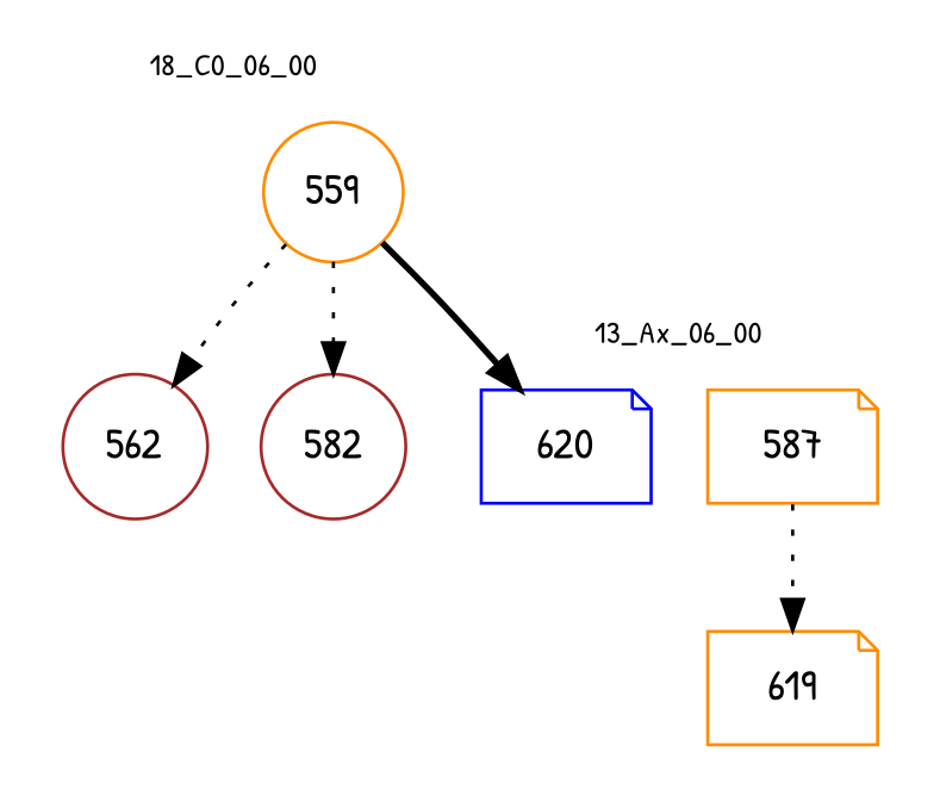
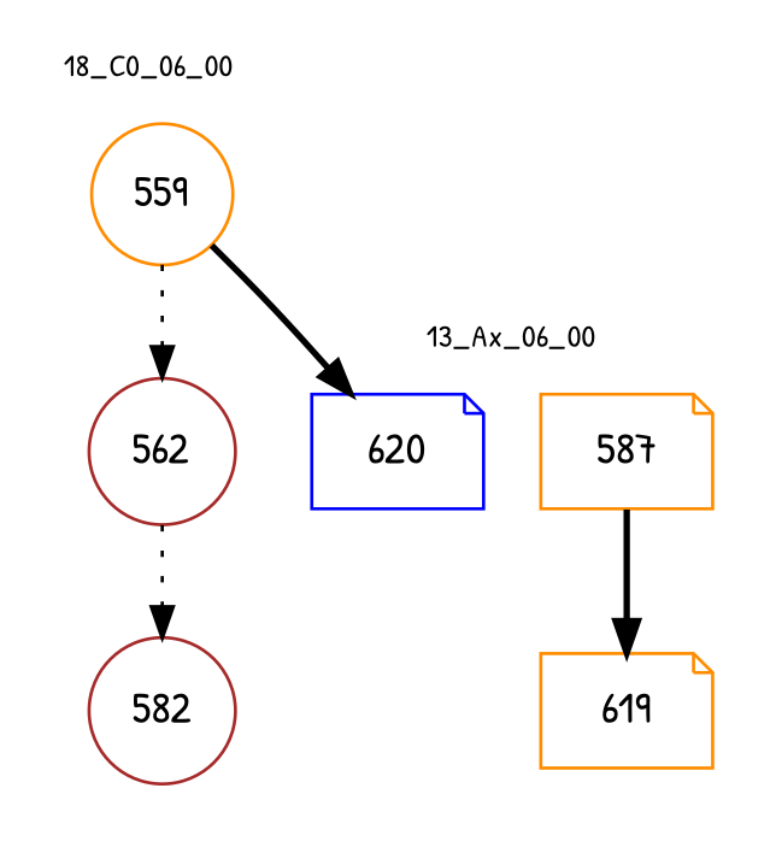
  digraph {
    fontname="Patrick Hand"
    node [color=darkorange fontname="Patrick Hand" shape=note]
    edge [color=black fontname="Patrick Hand" style=bold]
    n1 [label=587]
    n2 [color=blue label=620]
    n3 [label=619]
    n4 [label=559 shape=circle]
    n5 [color=brown label=562 shape=circle]
    n6 [color=brown label=582 shape=circle]
    subgraph cluster_1 {
      color=white
      fontsize=10
      label="13_Ax_06_00"
      n1
      n2
      n3
    }
    subgraph cluster_2 {
      color=white
      fontsize=10
      label="18_C0_06_00"
      n4
      n5
      n6
    }
-   n1 -> n3 [style=dotted]
+   n1 -> n3
    n4 -> n2
    n4 -> n5 [style=dotted]
-   n4 -> n6 [style=dotted]
+   n5 -> n6 [style=dotted]
  }
